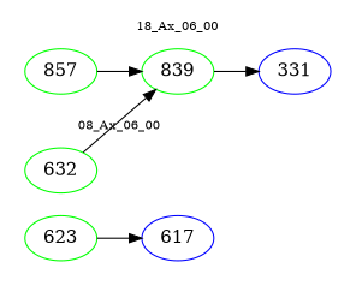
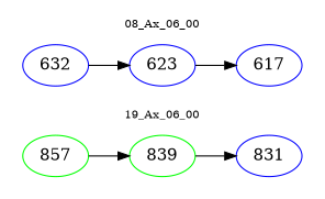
  digraph {
    rankdir=LR
    node [color=green]
    edge [color=black]
    n1 [label=857]
    n2 [label=839]
-   n3 [color=blue label=331]
-   n4 [label=632]
-   n5 [label=623]
+   n3 [color=blue label=831]
+   n4 [color=blue label=632]
+   n5 [color=blue label=623]
    n6 [color=blue label=617]
    subgraph cluster_1 {
      color=white
      fontsize=10
-     label="18_Ax_06_00"
+     label="19_Ax_06_00"
      n1
      n2
      n3
    }
    subgraph cluster_2 {
      color=white
      fontsize=10
      label="08_Ax_06_00"
      n4
      n5
      n6
    }
    n1 -> n2
    n2 -> n3
-   n4 -> n2
+   n4 -> n5
    n5 -> n6
  }
